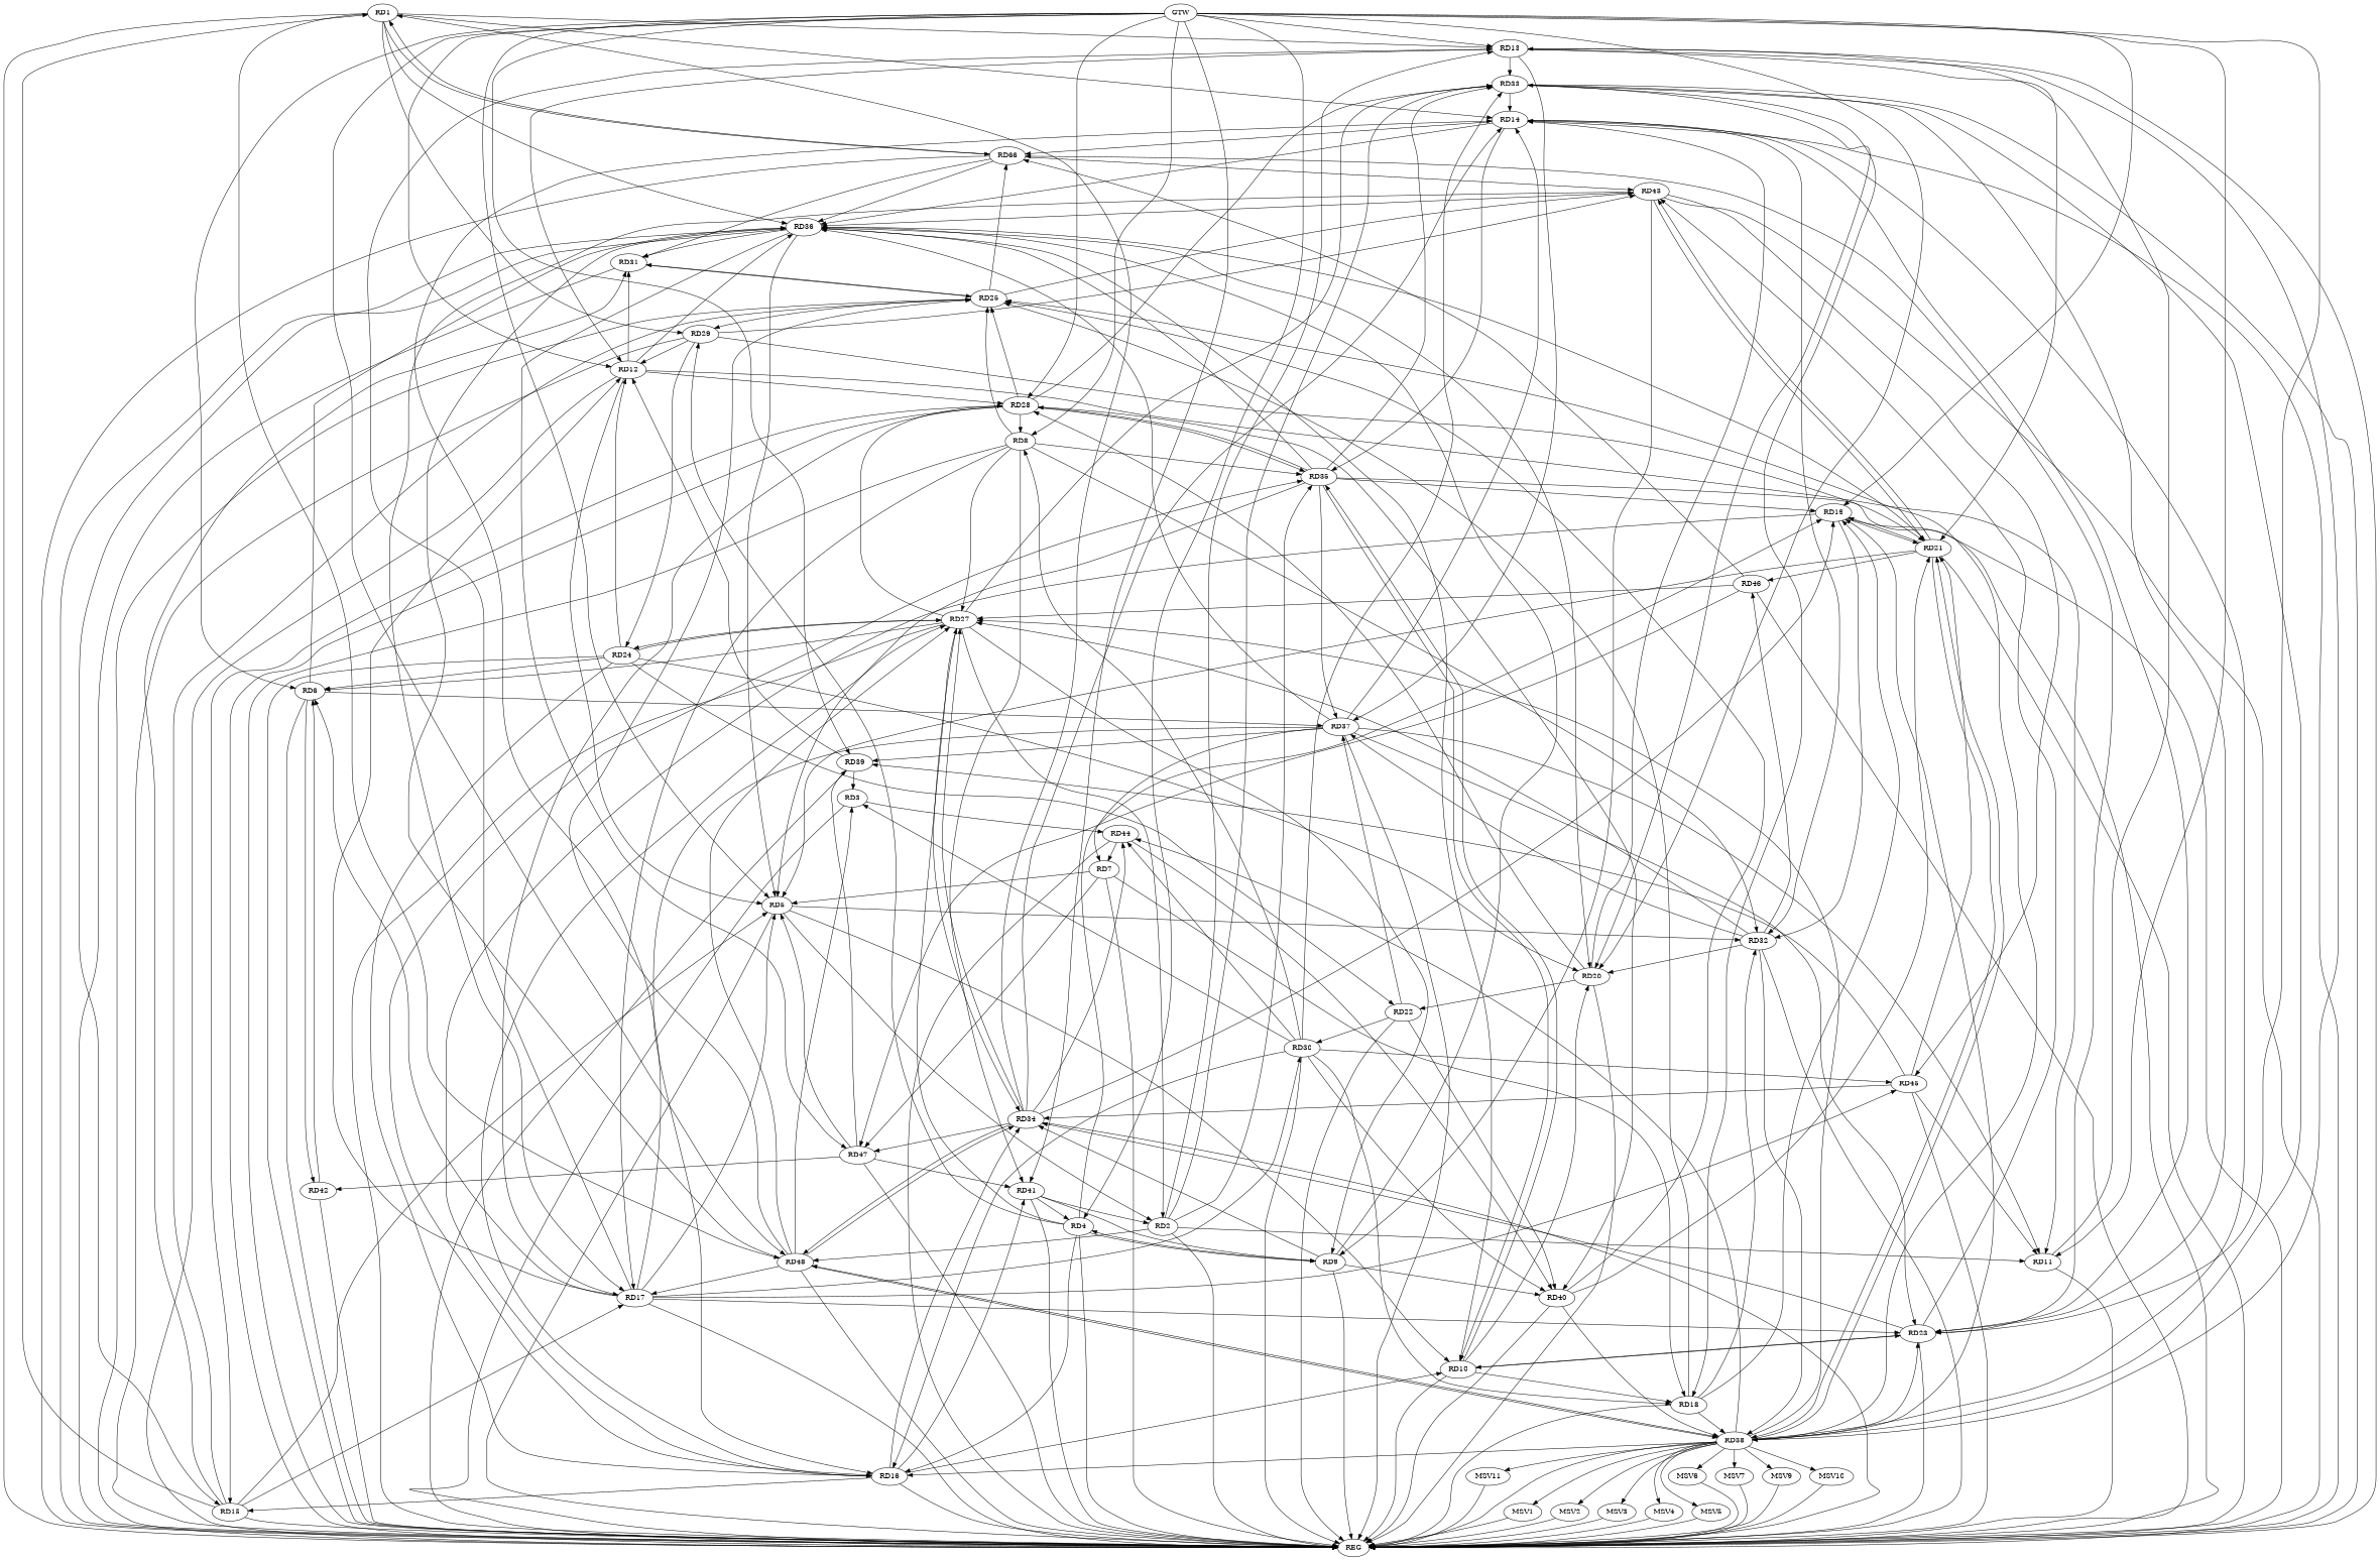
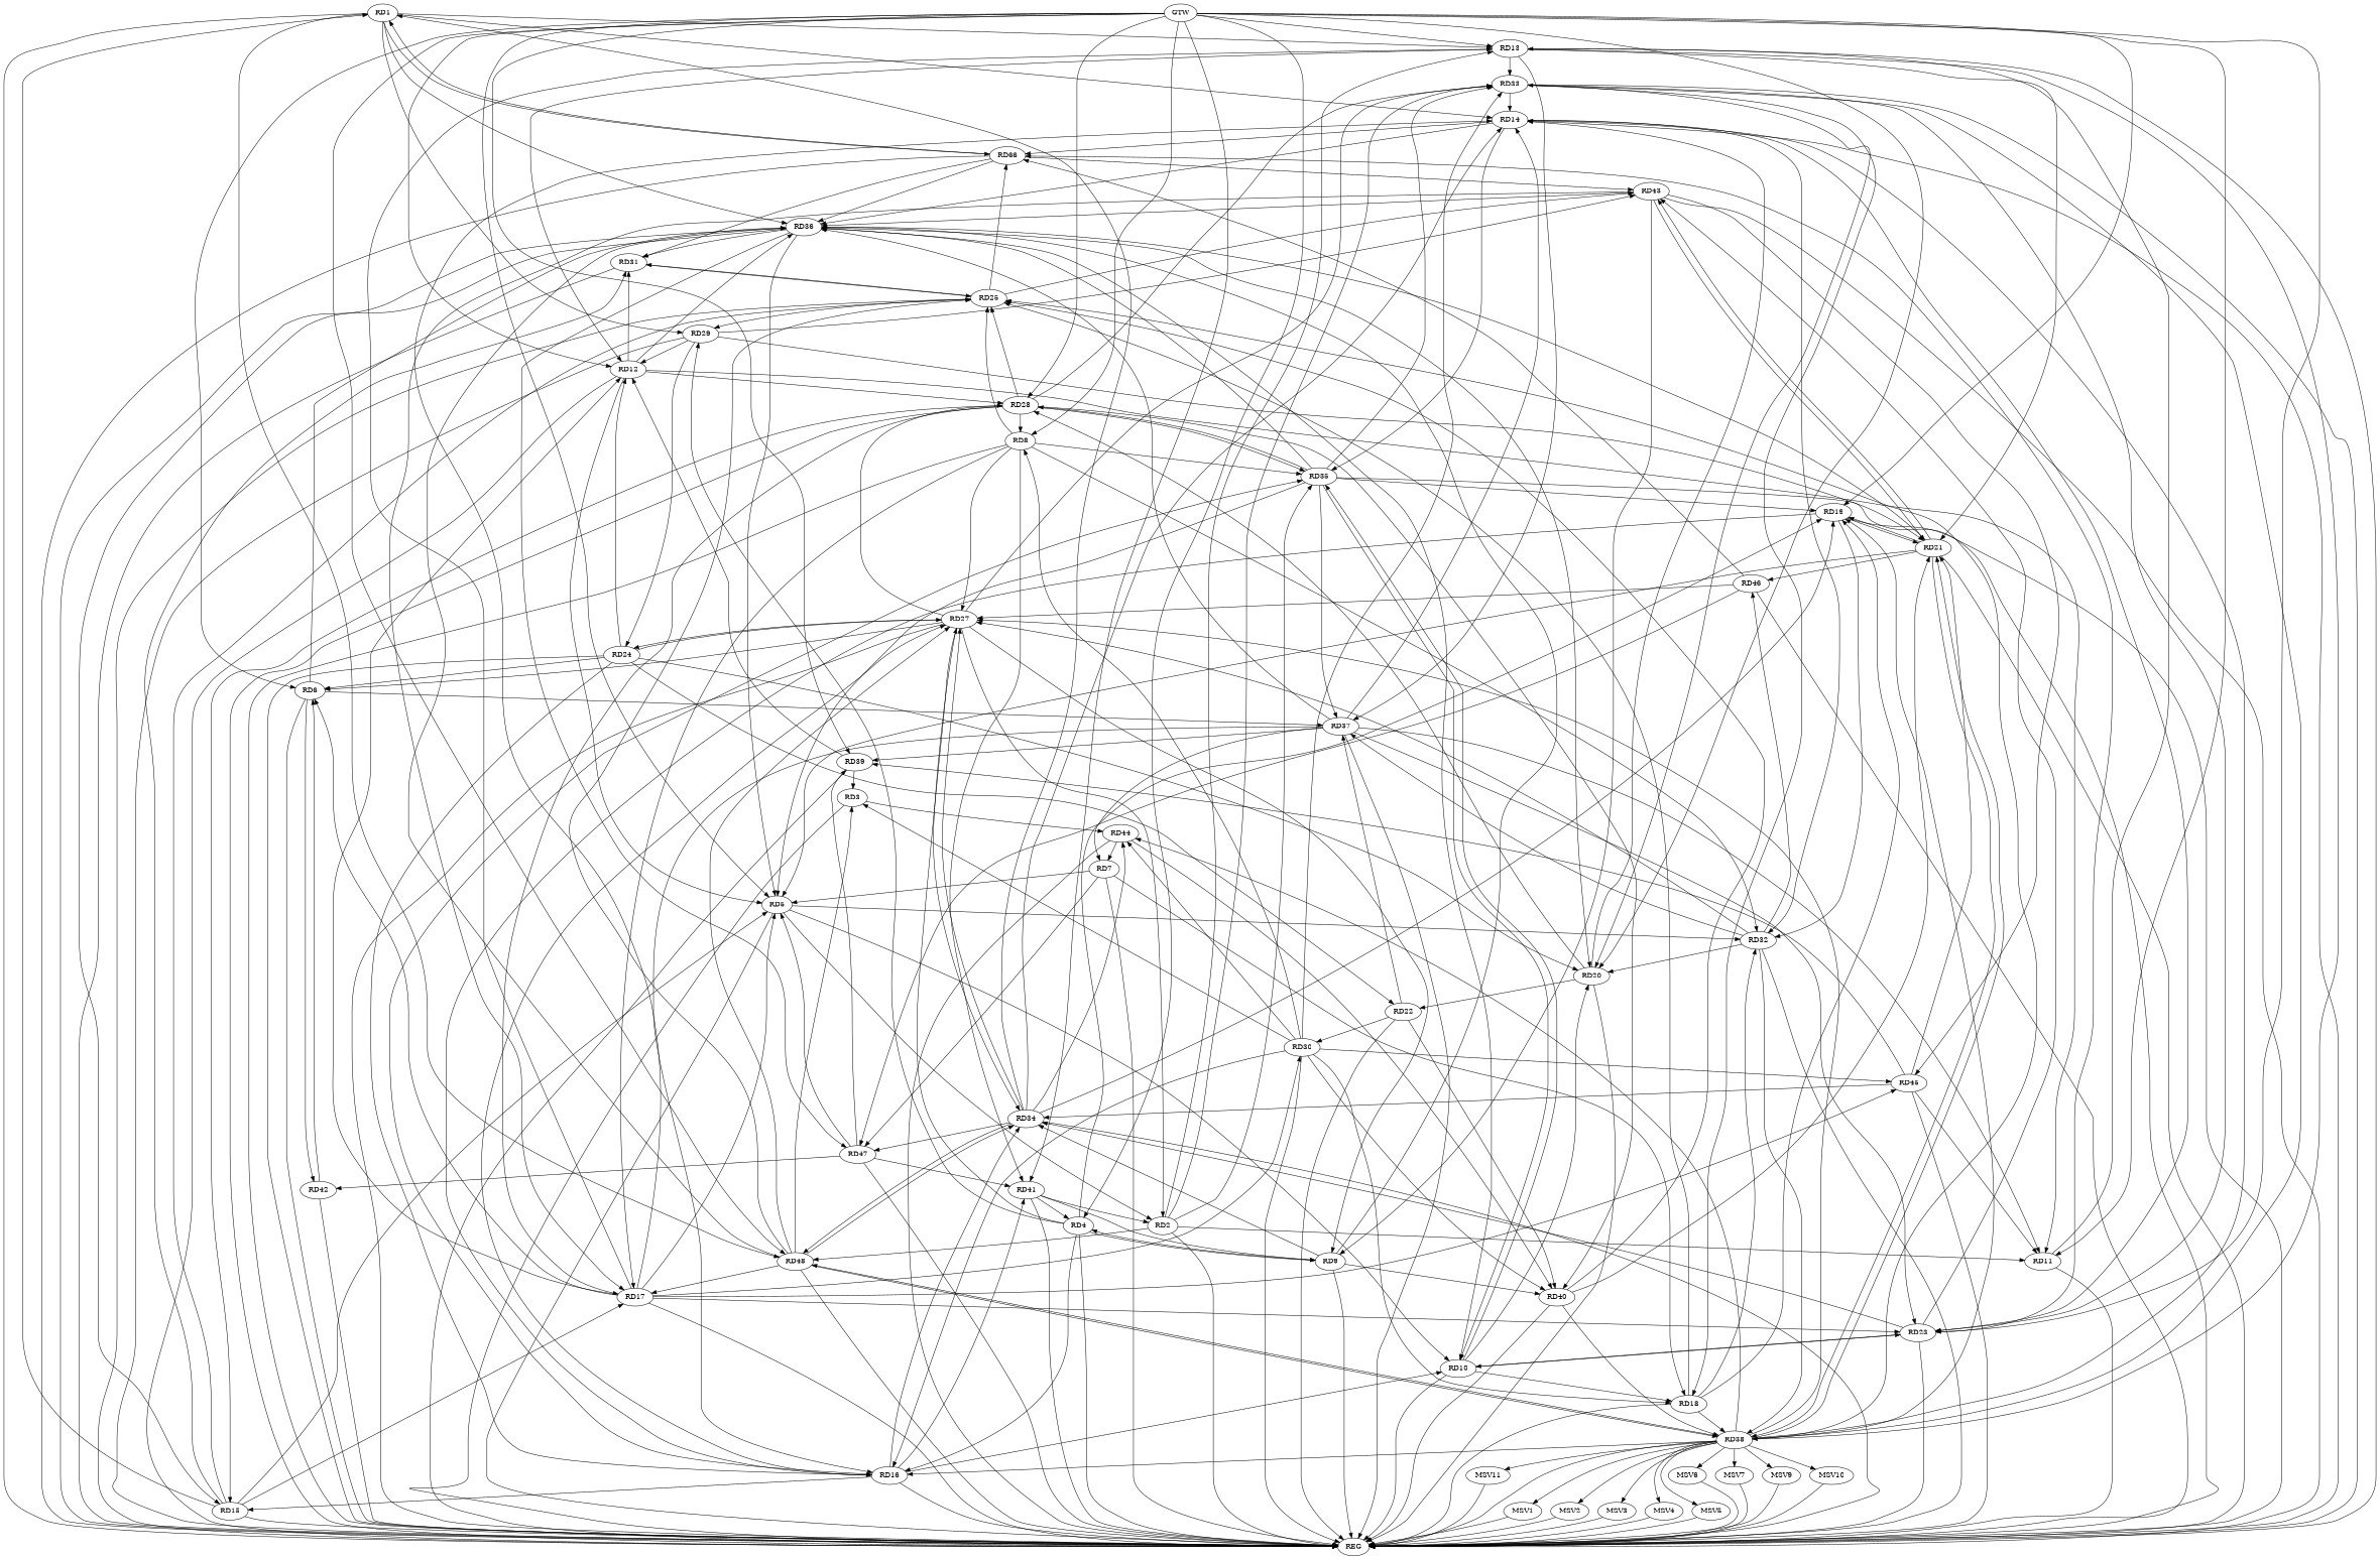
  strict digraph {
    n1 [label=RD1]
    n2 [label=RD13]
    n3 [label=RD14]
    n4 [label=RD66]
    n5 [label=RD29]
    n6 [label=RD36]
    n7 [label=RD48]
    n8 [label=REG]
    n9 [label=RD33]
    n10 [label=RD37]
    n11 [label=RD12]
    n12 [label=RD21]
    n13 [label=RD38]
    n14 [label=RD35]
    n15 [label=RD32]
    n16 [label=RD23]
    n17 [label=RD31]
    n18 [label=RD43]
    n19 [label=RD24]
    n20 [label=RD5]
    n21 [label=RD10]
    n22 [label=RD47]
    n23 [label=RD20]
    n24 [label=RD15]
    n25 [label=RD3]
    n26 [label=RD27]
    n27 [label=RD17]
    n28 [label=RD25]
    n29 [label=RD34]
    n30 [label=RD2]
    n31 [label=RD11]
    n32 [label=RD18]
    n33 [label=RD19]
    n34 [label=RD28]
    n35 [label=RD44]
    n36 [label=RD7]
    n37 [label=RD40]
    n38 [label=RD4]
    n39 [label=RD9]
    n40 [label=RD16]
    n41 [label=RD41]
    n42 [label=RD6]
    n43 [label=RD46]
    n44 [label=RD42]
    n45 [label=RD39]
    n46 [label=RD8]
    n47 [label=RD30]
    n48 [label=RD45]
    n49 [label=RD22]
    n50 [label=MSV1]
    n51 [label=MSV2]
    n52 [label=MSV3]
    n53 [label=MSV4]
    n54 [label=MSV5]
    n55 [label=MSV6]
    n56 [label=MSV7]
    n57 [label=MSV9]
    n58 [label=MSV10]
    n59 [label=MSV11]
    n60 [label=GTW]
    n1 -> n2
    n1 -> n3
    n1 -> n4
    n1 -> n5
    n1 -> n6
    n1 -> n7
    n1 -> n8
    n2 -> n8
    n2 -> n9
    n2 -> n10
    n2 -> n11
    n2 -> n12
    n2 -> n13
    n3 -> n4
    n3 -> n6
    n3 -> n8
    n3 -> n14
    n3 -> n15
    n3 -> n16
    n4 -> n1
    n4 -> n6
    n4 -> n8
    n4 -> n17
    n4 -> n18
    n5 -> n8
    n5 -> n11
    n5 -> n12
    n5 -> n18
    n5 -> n19
    n6 -> n8
    n6 -> n17
    n6 -> n20
    n6 -> n21
    n6 -> n22
    n6 -> n23
    n6 -> n24
    n7 -> n6
    n7 -> n8
    n7 -> n13
    n7 -> n25
    n7 -> n26
    n7 -> n27
    n7 -> n28
    n7 -> n29
    n9 -> n3
    n9 -> n8
    n9 -> n16
    n9 -> n23
    n9 -> n32
    n10 -> n3
    n10 -> n6
    n10 -> n8
    n10 -> n16
    n10 -> n31
    n10 -> n36
    n10 -> n40
    n10 -> n45
    n11 -> n6
    n11 -> n8
    n11 -> n17
    n11 -> n20
    n11 -> n31
    n11 -> n34
    n12 -> n6
    n12 -> n8
    n12 -> n13
    n12 -> n18
    n12 -> n20
    n12 -> n33
    n12 -> n43
    n13 -> n3
    n13 -> n7
    n13 -> n8
    n13 -> n9
    n13 -> n12
-   n13 -> n16
    n13 -> n26
    n13 -> n28
    n13 -> n33
    n13 -> n35
    n13 -> n40
    n13 -> n50
    n13 -> n51
    n13 -> n52
    n13 -> n53
    n13 -> n54
    n13 -> n55
    n13 -> n56
    n13 -> n57
    n13 -> n58
    n13 -> n59
    n14 -> n6
    n14 -> n8
    n14 -> n9
    n14 -> n10
    n14 -> n20
    n14 -> n21
    n14 -> n33
    n14 -> n34
    n15 -> n8
    n15 -> n10
    n15 -> n13
    n15 -> n23
    n15 -> n26
    n15 -> n43
    n16 -> n4
    n16 -> n8
    n16 -> n18
    n16 -> n21
    n16 -> n29
    n17 -> n8
    n17 -> n28
    n18 -> n6
    n18 -> n8
    n18 -> n12
    n18 -> n27
    n18 -> n39
    n18 -> n48
    n19 -> n8
    n19 -> n11
    n19 -> n23
    n19 -> n26
    n19 -> n40
    n19 -> n42
    n19 -> n49
    n20 -> n8
    n20 -> n15
    n20 -> n21
    n20 -> n30
    n21 -> n8
    n21 -> n14
    n21 -> n16
    n21 -> n23
    n21 -> n32
    n22 -> n8
    n22 -> n20
    n22 -> n41
    n22 -> n44
    n22 -> n45
    n23 -> n3
    n23 -> n8
    n23 -> n34
    n23 -> n49
    n24 -> n1
    n24 -> n8
    n24 -> n17
    n24 -> n20
    n24 -> n27
    n24 -> n28
    n25 -> n8
    n25 -> n35
    n26 -> n8
    n26 -> n9
    n26 -> n19
    n26 -> n29
    n26 -> n30
    n26 -> n34
    n26 -> n39
    n26 -> n42
    n27 -> n2
    n27 -> n3
    n27 -> n8
    n27 -> n11
    n27 -> n16
    n27 -> n20
    n27 -> n42
    n27 -> n47
    n27 -> n48
    n28 -> n4
    n28 -> n5
    n28 -> n8
    n28 -> n17
    n28 -> n18
    n29 -> n1
    n29 -> n3
    n29 -> n7
    n29 -> n8
    n29 -> n22
    n29 -> n26
    n29 -> n33
    n29 -> n35
    n30 -> n2
    n30 -> n7
    n30 -> n8
    n30 -> n9
    n30 -> n14
    n30 -> n31
    n31 -> n2
    n31 -> n8
    n32 -> n8
    n32 -> n13
    n32 -> n15
    n32 -> n28
    n32 -> n33
    n33 -> n8
    n33 -> n12
    n33 -> n15
    n33 -> n40
    n34 -> n8
    n34 -> n9
    n34 -> n14
    n34 -> n24
    n34 -> n27
    n34 -> n28
    n34 -> n37
    n34 -> n46
    n35 -> n8
    n35 -> n36
    n35 -> n37
    n36 -> n8
    n36 -> n20
    n36 -> n22
    n36 -> n32
    n37 -> n8
    n37 -> n12
    n37 -> n13
    n37 -> n28
    n38 -> n5
    n38 -> n8
    n38 -> n26
    n38 -> n33
    n38 -> n39
    n38 -> n40
    n39 -> n6
    n39 -> n8
    n39 -> n29
    n39 -> n37
    n39 -> n38
    n40 -> n8
    n40 -> n14
    n40 -> n21
    n40 -> n24
    n40 -> n26
    n40 -> n29
    n40 -> n41
    n41 -> n8
    n41 -> n30
    n41 -> n38
    n41 -> n39
    n42 -> n6
    n42 -> n8
    n42 -> n10
    n42 -> n44
    n43 -> n4
    n43 -> n8
    n43 -> n22
    n43 -> n26
    n44 -> n8
    n44 -> n42
    n45 -> n8
    n45 -> n11
    n45 -> n25
    n46 -> n8
    n46 -> n14
    n46 -> n15
    n46 -> n26
    n46 -> n27
    n46 -> n28
    n46 -> n41
    n47 -> n8
    n47 -> n9
    n47 -> n25
    n47 -> n32
    n47 -> n35
    n47 -> n37
    n47 -> n40
    n47 -> n46
    n47 -> n48
    n48 -> n8
    n48 -> n12
    n48 -> n29
    n48 -> n31
    n48 -> n45
    n49 -> n8
    n49 -> n10
    n49 -> n37
    n49 -> n47
    n50 -> n8
    n51 -> n8
    n52 -> n8
    n53 -> n8
    n54 -> n8
    n55 -> n8
    n56 -> n8
    n57 -> n8
    n58 -> n8
    n59 -> n8
    n60 -> n2
    n60 -> n7
    n60 -> n11
    n60 -> n16
    n60 -> n20
    n60 -> n23
    n60 -> n31
    n60 -> n33
    n60 -> n34
    n60 -> n38
    n60 -> n41
    n60 -> n42
    n60 -> n45
    n60 -> n46
  }
